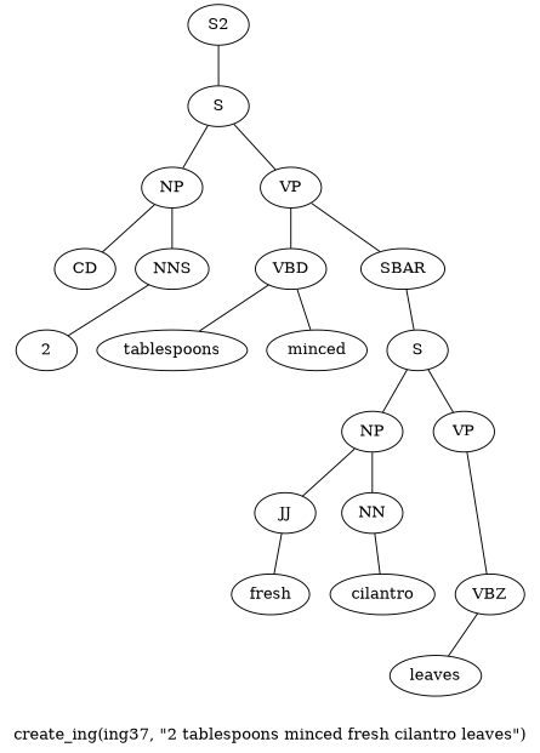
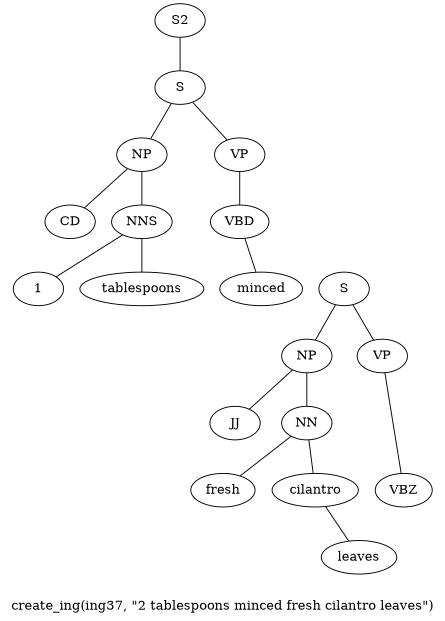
  graph {
    label="create_ing(ing37, \"2 tablespoons minced fresh cilantro leaves\")"
    n1 [label=S2]
    n2 [label=S]
    n3 [label=NP]
    n4 [label=VP]
    n5 [label=CD]
    n6 [label=NNS]
    n7 [label=VBD]
-   n8 [label=SBAR]
-   n9 [label=2]
+   n9 [label=1]
    n10 [label=tablespoons]
    n11 [label=minced]
    n12 [label=S]
    n13 [label=NP]
    n14 [label=VP]
    n15 [label=JJ]
    n16 [label=NN]
    n17 [label=VBZ]
    n18 [label=fresh]
    n19 [label=cilantro]
    n20 [label=leaves]
    n1 -- n2
    n2 -- n3
    n2 -- n4
    n3 -- n5
    n3 -- n6
    n4 -- n7
-   n4 -- n8
    n6 -- n9
-   n7 -- n10
+   n6 -- n10
    n7 -- n11
-   n8 -- n12
    n12 -- n13
    n12 -- n14
    n13 -- n15
    n13 -- n16
    n14 -- n17
-   n15 -- n18
+   n16 -- n18
    n16 -- n19
-   n17 -- n20
+   n19 -- n20
  }
